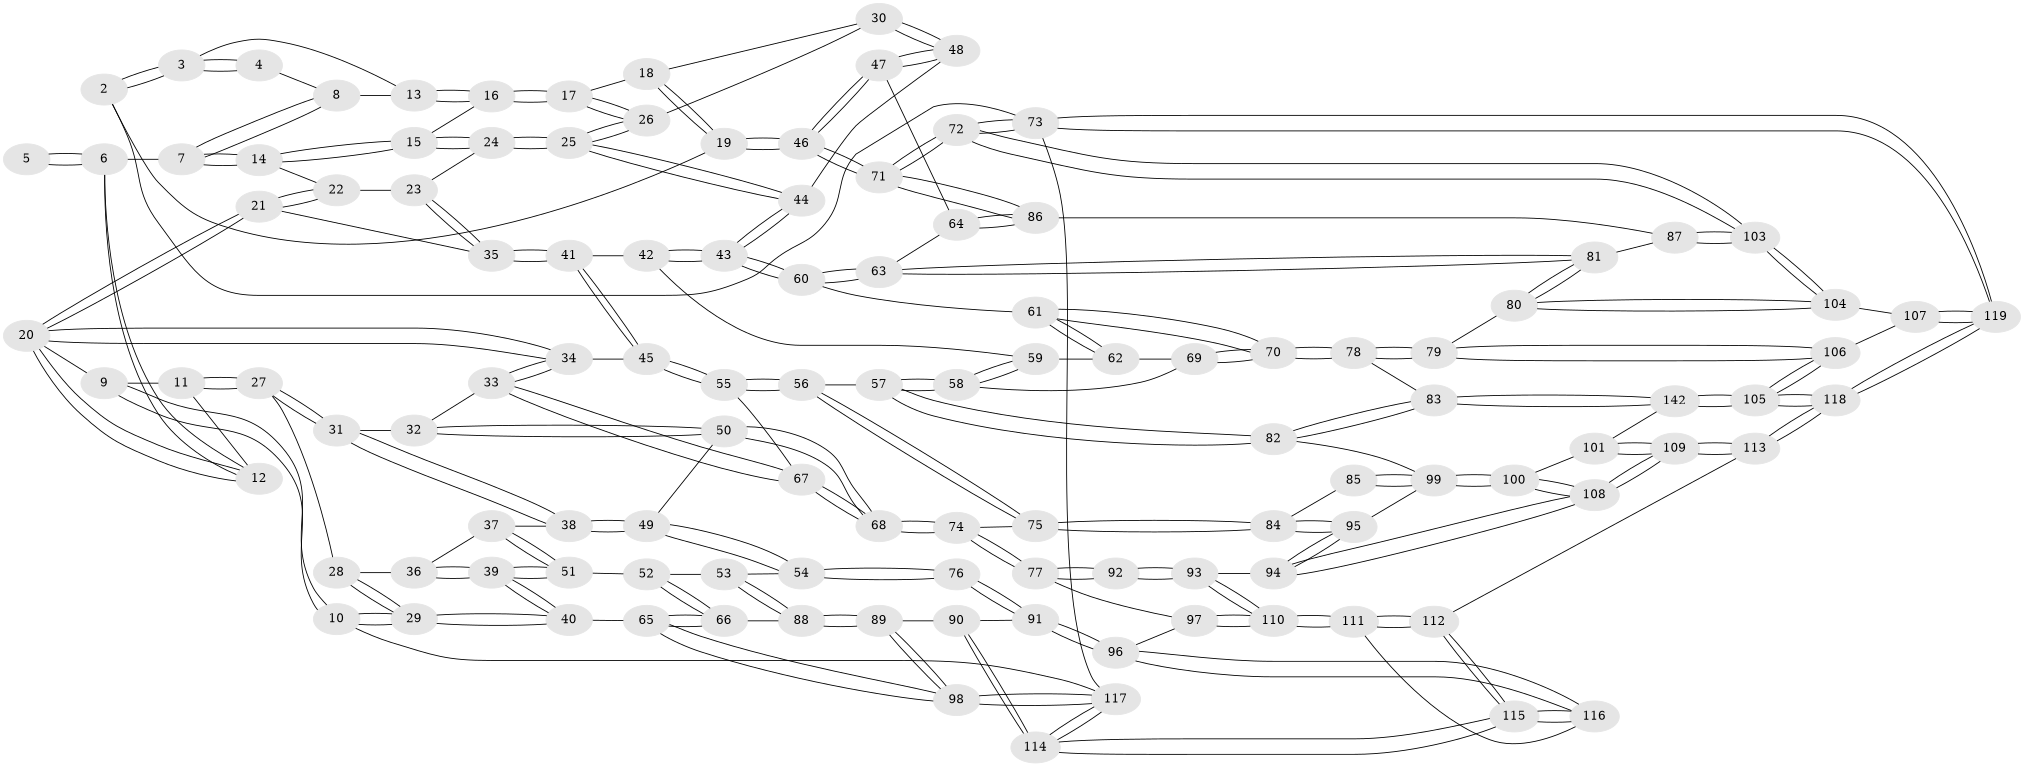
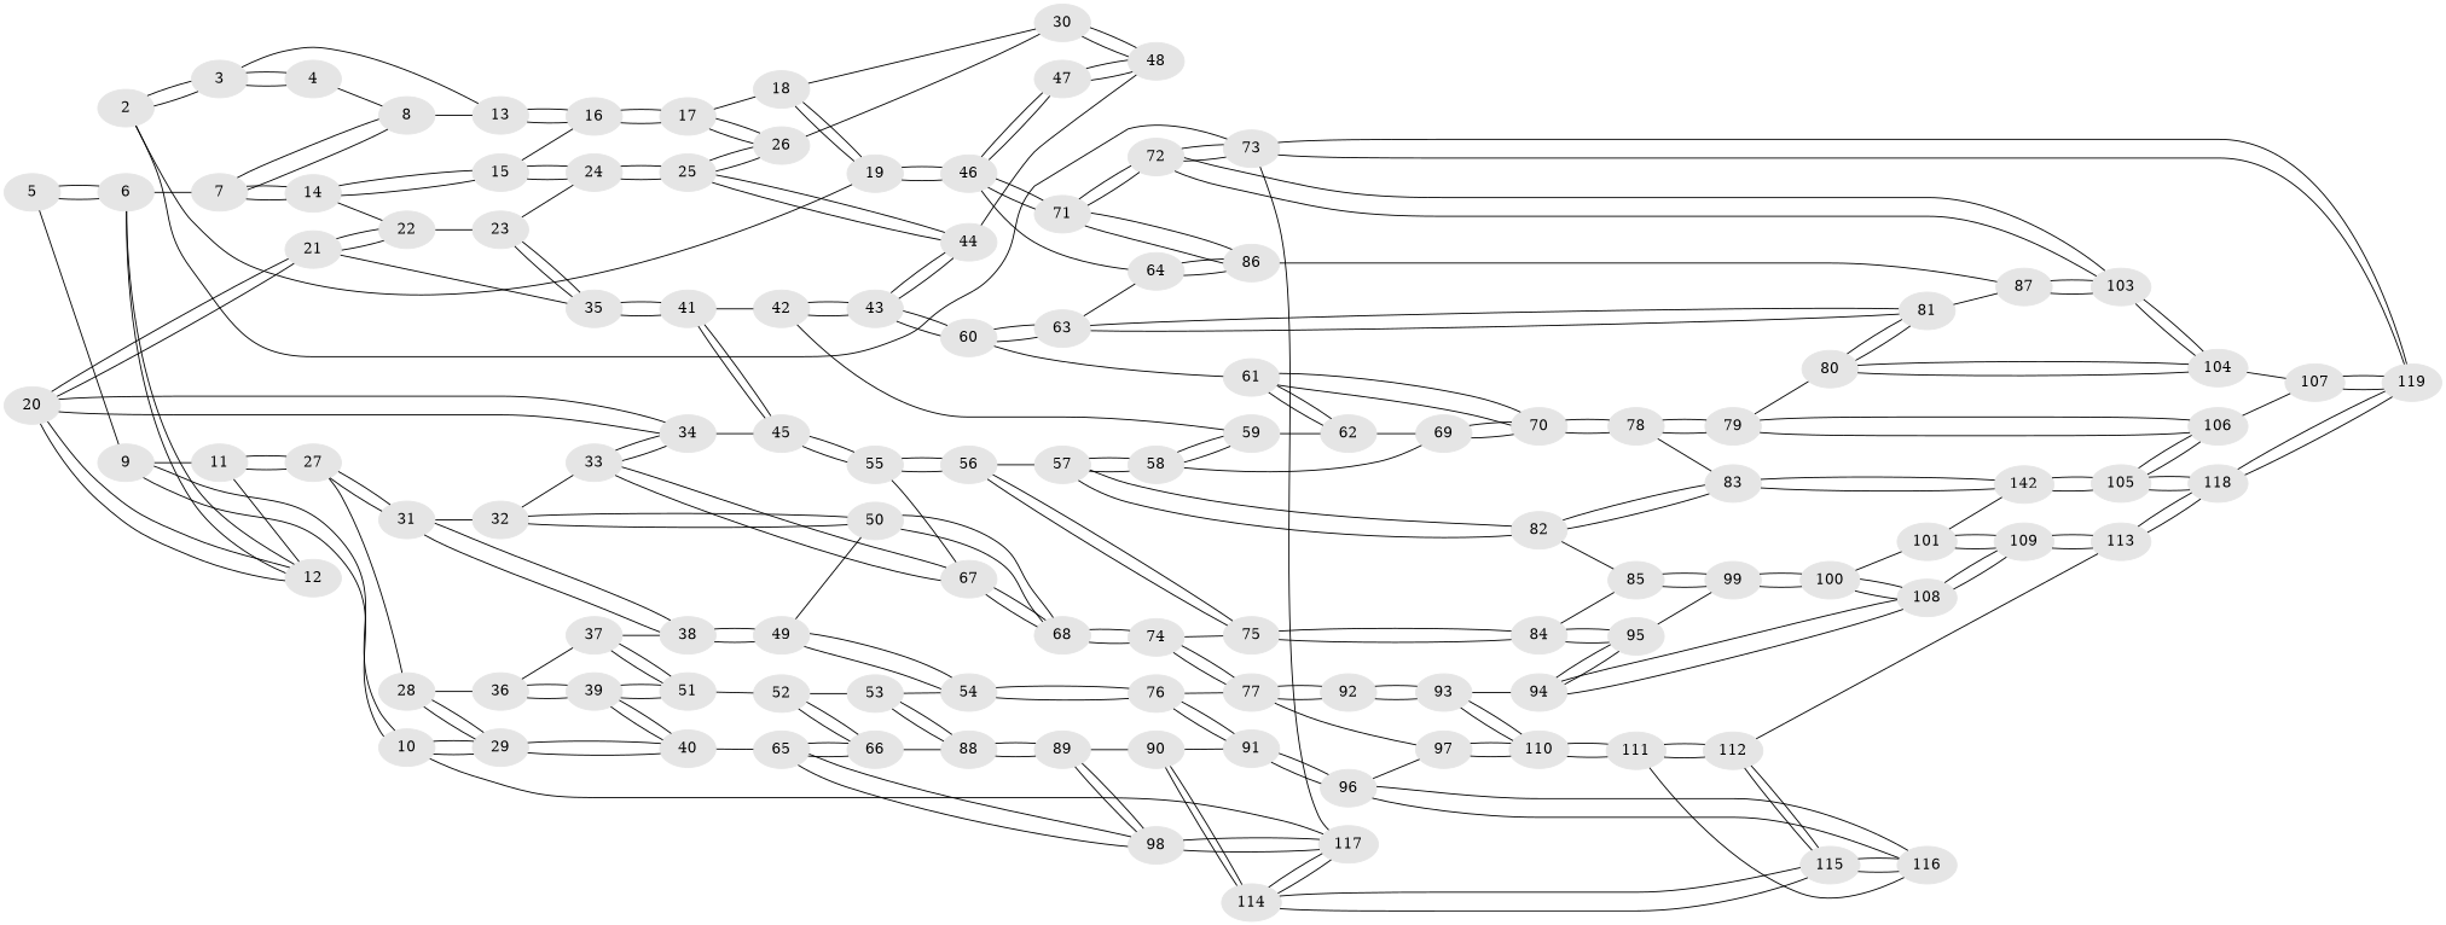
  graph {
    rankdir=LR
    node [color=gray90 style=filled]
    2
    3
    19
    73
    5
    6
    9
    10
    29
    117
    4
    13
    46
    119
    8
    16
    7
    12
    11
    14
    20
    15
    22
    27
    40
    28
    31
    21
    34
    17
    24
    23
    25
    18
    26
    30
    48
    47
    71
    35
    45
    41
    44
    36
    32
    38
    37
    39
    65
    33
    50
    49
    67
    68
    55
    42
    51
    52
    54
    66
    98
    43
    59
    60
    62
    61
    63
    56
    64
    86
    72
    76
    74
    53
    88
    89
    77
    91
    57
    75
    58
    82
    84
    69
    83
    85
    70
    81
    78
    87
    79
    103
    104
    92
    97
    95
    96
    93
    80
    106
    n101 [label=142]
    107
    99
    105
    100
    90
    114
    115
    116
    94
    110
    108
    111
    109
    101
    113
    118
    112
    2 -- 3
    2 -- 3
    2 -- 19
    2 -- 73
    3 -- 4
    3 -- 4
    3 -- 13
    19 -- 46
    19 -- 46
    73 -- 117
    73 -- 119
    73 -- 119
    5 -- 6
    5 -- 6
-   20 -- 9
+   5 -- 9
    6 -- 7
    6 -- 12
    6 -- 12
    9 -- 10
    9 -- 10
    9 -- 11
    10 -- 29
    10 -- 29
    10 -- 117
    29 -- 40
    29 -- 40
    4 -- 8
    13 -- 16
    13 -- 16
    46 -- 47
    46 -- 47
    46 -- 71
    46 -- 71
    8 -- 13
    16 -- 17
    16 -- 17
    7 -- 8
    7 -- 8
    7 -- 14
    7 -- 14
    12 -- 20
    12 -- 20
    11 -- 12
    11 -- 27
    11 -- 27
    14 -- 15
    14 -- 15
    14 -- 22
    20 -- 21
    20 -- 21
    20 -- 34
    20 -- 34
    15 -- 16
    15 -- 24
    15 -- 24
    22 -- 23
    27 -- 28
    27 -- 31
    27 -- 31
    40 -- 65
    28 -- 29
    28 -- 29
    28 -- 36
    31 -- 32
    31 -- 38
    31 -- 38
    21 -- 22
    21 -- 22
    21 -- 35
    34 -- 45
    17 -- 18
    17 -- 26
    17 -- 26
    24 -- 25
    24 -- 25
    23 -- 24
    23 -- 35
    23 -- 35
    25 -- 26
    25 -- 26
    25 -- 44
    25 -- 44
    18 -- 19
    18 -- 19
    18 -- 30
    26 -- 30
    30 -- 48
    30 -- 48
    47 -- 48
    47 -- 48
-   47 -- 64
+   46 -- 64
    71 -- 86
    71 -- 86
    71 -- 72
    71 -- 72
    35 -- 41
    35 -- 41
    45 -- 55
    45 -- 55
    41 -- 45
    41 -- 45
    41 -- 42
    44 -- 48
    36 -- 37
    36 -- 39
    36 -- 39
    32 -- 33
    32 -- 50
    32 -- 50
    38 -- 49
    38 -- 49
    37 -- 38
    37 -- 51
    37 -- 51
    39 -- 40
    39 -- 40
    39 -- 51
    39 -- 51
    65 -- 66
    65 -- 66
    65 -- 98
    65 -- 98
    33 -- 34
    33 -- 34
    33 -- 67
    33 -- 67
    50 -- 68
    50 -- 68
    49 -- 50
    49 -- 54
    49 -- 54
    67 -- 68
    67 -- 68
    68 -- 74
    68 -- 74
    55 -- 67
    55 -- 56
    55 -- 56
    42 -- 43
    42 -- 43
    42 -- 59
    51 -- 52
    52 -- 66
    52 -- 66
    52 -- 53
    54 -- 76
    54 -- 76
    66 -- 88
    98 -- 117
    98 -- 117
    43 -- 44
    43 -- 44
    43 -- 60
    43 -- 60
    59 -- 62
    60 -- 61
    60 -- 63
    60 -- 63
    62 -- 69
    61 -- 62
    61 -- 62
    61 -- 70
    61 -- 70
    63 -- 64
    63 -- 81
    63 -- 81
    56 -- 57
    56 -- 75
    56 -- 75
    64 -- 86
    64 -- 86
    86 -- 87
    72 -- 73
    72 -- 73
    72 -- 103
    72 -- 103
+   76 -- 77
    76 -- 91
    76 -- 91
    74 -- 77
    74 -- 77
    74 -- 75
    53 -- 54
    53 -- 88
    53 -- 88
    88 -- 89
    88 -- 89
    89 -- 98
    89 -- 98
    89 -- 90
    77 -- 92
    77 -- 92
    77 -- 97
    91 -- 96
    91 -- 96
    57 -- 58
    57 -- 58
    57 -- 82
    57 -- 82
    75 -- 84
    75 -- 84
    58 -- 59
    58 -- 59
    58 -- 69
    82 -- 83
    82 -- 83
-   82 -- 99
+   82 -- 85
    84 -- 85
    84 -- 95
    84 -- 95
    69 -- 70
    69 -- 70
    83 -- n101
    83 -- n101
    85 -- 99
    85 -- 99
    70 -- 78
    70 -- 78
    81 -- 87
    78 -- 83
    78 -- 79
    78 -- 79
    87 -- 103
    87 -- 103
    79 -- 80
    79 -- 106
    79 -- 106
    103 -- 104
    103 -- 104
    104 -- 107
    92 -- 93
    92 -- 93
    97 -- 110
    97 -- 110
    95 -- 99
    96 -- 97
    96 -- 116
    96 -- 116
    93 -- 94
    93 -- 110
    93 -- 110
    80 -- 81
    80 -- 81
    80 -- 104
    80 -- 104
    106 -- 107
    n101 -- 105
    n101 -- 105
    107 -- 119
    107 -- 119
    99 -- 100
    99 -- 100
    105 -- 106
    105 -- 106
    105 -- 118
    105 -- 118
    100 -- 108
    100 -- 108
    100 -- 101
    90 -- 91
    90 -- 114
    90 -- 114
    114 -- 117
    114 -- 117
    114 -- 115
    114 -- 115
    115 -- 116
    115 -- 116
    94 -- 95
    94 -- 95
    94 -- 108
    94 -- 108
    110 -- 111
    110 -- 111
    108 -- 109
    108 -- 109
    111 -- 116
    111 -- 112
    111 -- 112
    109 -- 113
    109 -- 113
    101 -- n101
    101 -- 109
    101 -- 109
    113 -- 118
    113 -- 118
    118 -- 119
    118 -- 119
    112 -- 115
    112 -- 115
    112 -- 113
  }
